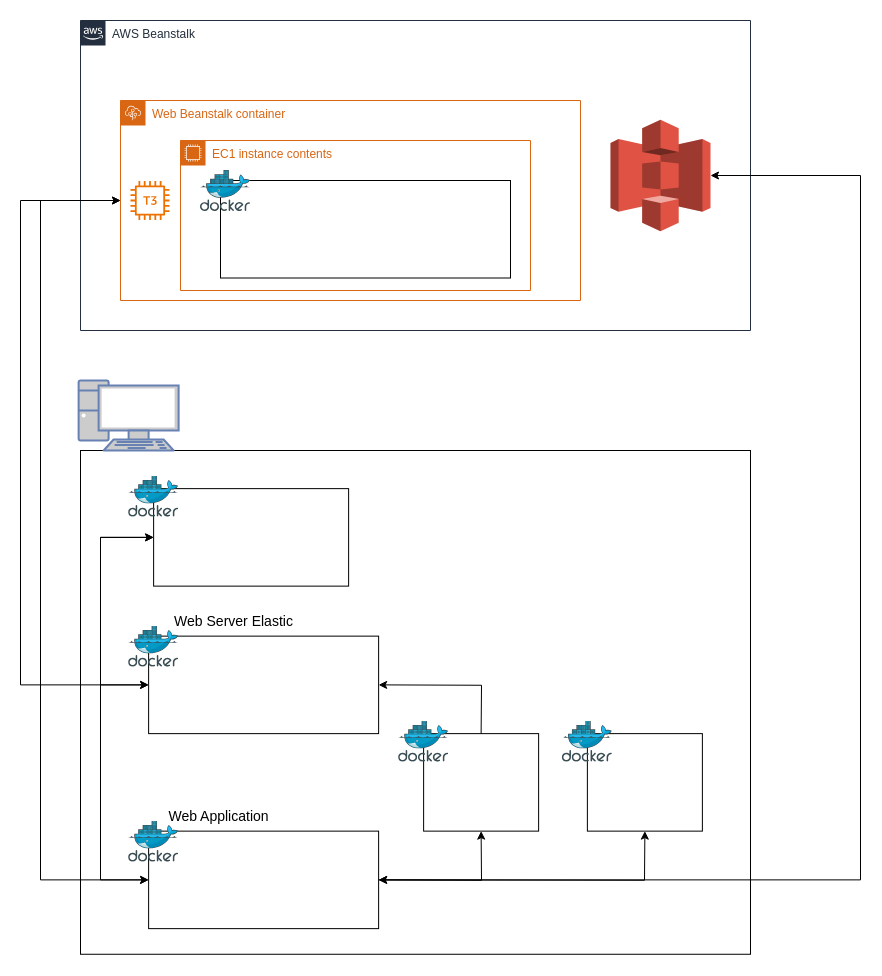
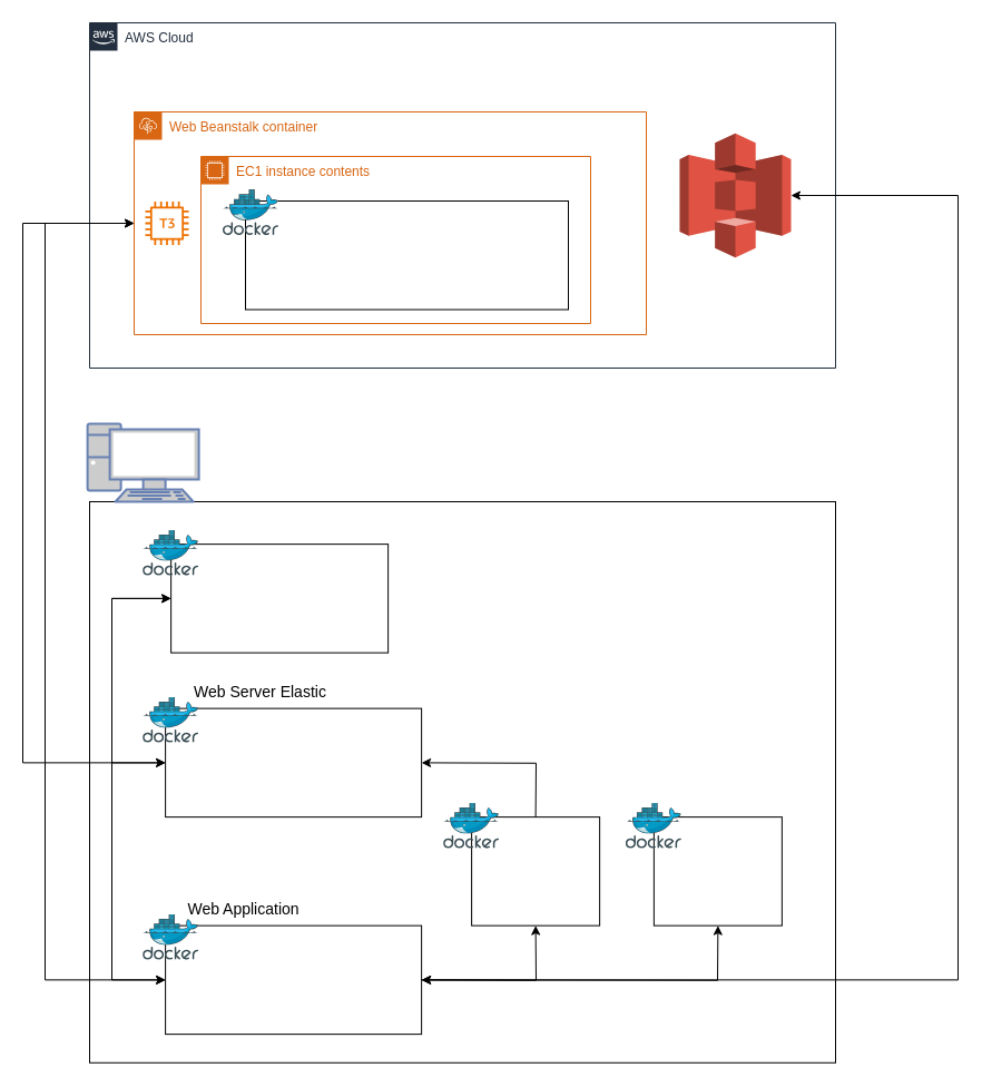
  <mxCell id="0" />
  <mxCell id="1" parent="0" />
- <mxCell id="2" value="AWS Beanstalk" style="points=[[0,0],[0.25,0],[0.5,0],[0.75,0],[1,0],[1,0.25],[1,0.5],[1,0.75],[1,1],[0.75,1],[0.5,1],[0.25,1],[0,1],[0,0.75],[0,0.5],[0,0.25]];outlineConnect=0;gradientColor=none;html=1;whiteSpace=wrap;fontSize=12;fontStyle=0;container=1;pointerEvents=0;collapsible=0;recursiveResize=0;shape=mxgraph.aws4.group;grIcon=mxgraph.aws4.group_aws_cloud_alt;strokeColor=#232F3E;fillColor=none;verticalAlign=top;align=left;spacingLeft=30;fontColor=#232F3E;dashed=0;" vertex="1" parent="1"><mxGeometry y="20" width="670" height="310" as="geometry" x="80" /></mxCell>
+ <mxCell id="2" value="AWS Cloud" style="points=[[0,0],[0.25,0],[0.5,0],[0.75,0],[1,0],[1,0.25],[1,0.5],[1,0.75],[1,1],[0.75,1],[0.5,1],[0.25,1],[0,1],[0,0.75],[0,0.5],[0,0.25]];outlineConnect=0;gradientColor=none;html=1;whiteSpace=wrap;fontSize=12;fontStyle=0;container=1;pointerEvents=0;collapsible=0;recursiveResize=0;shape=mxgraph.aws4.group;grIcon=mxgraph.aws4.group_aws_cloud_alt;strokeColor=#232F3E;fillColor=none;verticalAlign=top;align=left;spacingLeft=30;fontColor=#232F3E;dashed=0;" vertex="1" parent="1"><mxGeometry y="20" width="670" height="310" as="geometry" x="80" /></mxCell>
  <mxCell id="3" value="Web Beanstalk container" style="points=[[0,0],[0.25,0],[0.5,0],[0.75,0],[1,0],[1,0.25],[1,0.5],[1,0.75],[1,1],[0.75,1],[0.5,1],[0.25,1],[0,1],[0,0.75],[0,0.5],[0,0.25]];outlineConnect=0;gradientColor=none;html=1;whiteSpace=wrap;fontSize=12;fontStyle=0;container=1;pointerEvents=0;collapsible=0;recursiveResize=0;shape=mxgraph.aws4.group;grIcon=mxgraph.aws4.group_elastic_beanstalk;strokeColor=#D86613;fillColor=none;verticalAlign=top;align=left;spacingLeft=30;fontColor=#D86613;dashed=0;" vertex="1" parent="2"><mxGeometry x="40" y="80" width="460" height="200" as="geometry" /></mxCell>
  <mxCell id="4" value="EC1 instance contents" style="points=[[0,0],[0.25,0],[0.5,0],[0.75,0],[1,0],[1,0.25],[1,0.5],[1,0.75],[1,1],[0.75,1],[0.5,1],[0.25,1],[0,1],[0,0.75],[0,0.5],[0,0.25]];outlineConnect=0;gradientColor=none;html=1;whiteSpace=wrap;fontSize=12;fontStyle=0;container=1;pointerEvents=0;collapsible=0;recursiveResize=0;shape=mxgraph.aws4.group;grIcon=mxgraph.aws4.group_ec2_instance_contents;strokeColor=#D86613;fillColor=none;verticalAlign=top;align=left;spacingLeft=30;fontColor=#D86613;dashed=0;" vertex="1" parent="3"><mxGeometry x="60" y="40" width="350" height="150" as="geometry" /></mxCell>
  <mxCell id="5" value="" style="rounded=0;whiteSpace=wrap;html=1;" vertex="1" parent="4"><mxGeometry x="40" y="40" width="290" height="97.5" as="geometry" /></mxCell>
  <mxCell id="6" value="" style="shape=image;verticalLabelPosition=bottom;labelBackgroundColor=default;verticalAlign=top;aspect=fixed;imageAspect=0;image=https://download.logo.wine/logo/Ruby_on_Rails/Ruby_on_Rails-Logo.wine.png;" vertex="1" parent="4"><mxGeometry x="50" y="48.75" width="120" height="80" as="geometry" /></mxCell>
  <mxCell id="7" value="" style="image;sketch=0;aspect=fixed;html=1;points=[];align=center;fontSize=12;image=img/lib/mscae/Docker.svg;" vertex="1" parent="4"><mxGeometry x="20" y="30" width="50" height="41" as="geometry" /></mxCell>
  <mxCell id="8" value="" style="shape=image;verticalLabelPosition=bottom;labelBackgroundColor=default;verticalAlign=top;aspect=fixed;imageAspect=0;image=https://upload.wikimedia.org/wikipedia/commons/thumb/2/29/Postgresql_elephant.svg/993px-Postgresql_elephant.svg.png;" vertex="1" parent="4"><mxGeometry x="180" y="63.13" width="49.7" height="51.25" as="geometry" /></mxCell>
  <mxCell id="9" value="" style="shape=image;verticalLabelPosition=bottom;labelBackgroundColor=default;verticalAlign=top;aspect=fixed;imageAspect=0;image=https://cdn.freebiesupply.com/logos/large/2x/rabbitmq-logo-png-transparent.png;" vertex="1" parent="4"><mxGeometry x="270" y="64.38" width="47.25" height="50" as="geometry" /></mxCell>
  <mxCell id="10" value="" style="sketch=0;outlineConnect=0;fontColor=#232F3E;gradientColor=none;fillColor=#ED7100;strokeColor=none;dashed=0;verticalLabelPosition=bottom;verticalAlign=top;align=center;html=1;fontSize=12;fontStyle=0;aspect=fixed;pointerEvents=1;shape=mxgraph.aws4.t3_instance;" vertex="1" parent="3"><mxGeometry x="10" y="80.5" width="39" height="39" as="geometry" /></mxCell>
  <mxCell id="11" value="" style="outlineConnect=0;dashed=0;verticalLabelPosition=bottom;verticalAlign=top;align=center;html=1;shape=mxgraph.aws3.s3;fillColor=#E05243;gradientColor=none;" vertex="1" parent="2"><mxGeometry x="530" y="99.25" width="100" height="111.5" as="geometry" /></mxCell>
  <mxCell id="12" value="" style="rounded=0;whiteSpace=wrap;html=1;fillColor=none;" vertex="1" parent="1"><mxGeometry y="450" width="670" height="503.76" as="geometry" x="80" /></mxCell>
  <mxCell id="13" value="" style="rounded=0;whiteSpace=wrap;html=1;" vertex="1" parent="1"><mxGeometry x="148.12" y="635.63" width="230" height="97.5" as="geometry" /></mxCell>
  <mxCell id="14" value="" style="image;sketch=0;aspect=fixed;html=1;points=[];align=center;fontSize=12;image=img/lib/mscae/Docker.svg;" vertex="1" parent="1"><mxGeometry x="128.12" y="625.63" width="50" height="41" as="geometry" /></mxCell>
  <mxCell id="15" value="" style="shape=image;verticalLabelPosition=bottom;labelBackgroundColor=default;verticalAlign=top;aspect=fixed;imageAspect=0;image=https://uxwing.com/wp-content/themes/uxwing/download/brands-and-social-media/nest-js-icon.png;" vertex="1" parent="1"><mxGeometry x="188.12" y="649.38" width="70" height="70" as="geometry" /></mxCell>
  <mxCell id="16" value="" style="shape=image;verticalLabelPosition=bottom;labelBackgroundColor=default;verticalAlign=top;aspect=fixed;imageAspect=0;image=https://seeklogo.com/images/P/prisma-logo-3805665B69-seeklogo.com.png;" vertex="1" parent="1"><mxGeometry x="298.12" y="649.38" width="57.87" height="70" as="geometry" /></mxCell>
  <mxCell id="17" value="" style="rounded=0;whiteSpace=wrap;html=1;" vertex="1" parent="1"><mxGeometry x="148.12" y="830.63" width="230" height="97.5" as="geometry" /></mxCell>
  <mxCell id="18" value="" style="image;sketch=0;aspect=fixed;html=1;points=[];align=center;fontSize=12;image=img/lib/mscae/Docker.svg;" vertex="1" parent="1"><mxGeometry x="128.12" y="820.63" width="50" height="41" as="geometry" /></mxCell>
  <mxCell id="19" value="" style="shape=image;verticalLabelPosition=bottom;labelBackgroundColor=default;verticalAlign=top;aspect=fixed;imageAspect=0;image=https://uxwing.com/wp-content/themes/uxwing/download/brands-and-social-media/nest-js-icon.png;" vertex="1" parent="1"><mxGeometry x="188.12" y="844.38" width="70" height="70" as="geometry" /></mxCell>
  <mxCell id="20" value="" style="shape=image;verticalLabelPosition=bottom;labelBackgroundColor=default;verticalAlign=top;aspect=fixed;imageAspect=0;image=https://seeklogo.com/images/P/prisma-logo-3805665B69-seeklogo.com.png;" vertex="1" parent="1"><mxGeometry x="298.12" y="844.38" width="57.87" height="70" as="geometry" /></mxCell>
  <mxCell id="21" value="&lt;font style=&quot;font-size: 14px;&quot;&gt;Web Application&lt;/font&gt;" style="text;html=1;align=center;verticalAlign=middle;resizable=0;points=[];autosize=1;strokeColor=none;fillColor=none;" vertex="1" parent="1"><mxGeometry x="148.12" y="800.63" width="140" height="30" as="geometry" /></mxCell>
  <mxCell id="22" value="&lt;font style=&quot;font-size: 14px;&quot;&gt;Web Server Elastic&lt;/font&gt;" style="text;html=1;align=center;verticalAlign=middle;resizable=0;points=[];autosize=1;strokeColor=none;fillColor=none;" vertex="1" parent="1"><mxGeometry x="148.12" y="605.63" width="170" height="30" as="geometry" /></mxCell>
  <mxCell id="23" value="" style="rounded=0;whiteSpace=wrap;html=1;" vertex="1" parent="1"><mxGeometry x="423.12" y="733.13" width="115" height="97.5" as="geometry" /></mxCell>
  <mxCell id="24" value="" style="image;sketch=0;aspect=fixed;html=1;points=[];align=center;fontSize=12;image=img/lib/mscae/Docker.svg;" vertex="1" parent="1"><mxGeometry x="398.12" y="720.63" width="50" height="41" as="geometry" /></mxCell>
  <mxCell id="25" value="" style="shape=image;verticalLabelPosition=bottom;labelBackgroundColor=default;verticalAlign=top;aspect=fixed;imageAspect=0;image=https://cdn.freebiesupply.com/logos/large/2x/rabbitmq-logo-png-transparent.png;" vertex="1" parent="1"><mxGeometry x="450.5" y="750" width="60.24" height="63.75" as="geometry" /></mxCell>
  <mxCell id="26" value="" style="rounded=0;whiteSpace=wrap;html=1;" vertex="1" parent="1"><mxGeometry x="153.12" y="488.13" width="195" height="97.5" as="geometry" /></mxCell>
  <mxCell id="27" value="" style="image;sketch=0;aspect=fixed;html=1;points=[];align=center;fontSize=12;image=img/lib/mscae/Docker.svg;" vertex="1" parent="1"><mxGeometry x="128.12" y="475.63" width="50" height="41" as="geometry" /></mxCell>
  <mxCell id="28" value="" style="shape=image;verticalLabelPosition=bottom;labelBackgroundColor=default;verticalAlign=top;aspect=fixed;imageAspect=0;image=https://upload.wikimedia.org/wikipedia/labs/8/8e/Mysql_logo.png;" vertex="1" parent="1"><mxGeometry x="182.87" y="501.87" width="135.5" height="70" as="geometry" /></mxCell>
  <mxCell id="29" value="" style="rounded=0;whiteSpace=wrap;html=1;" vertex="1" parent="1"><mxGeometry x="586.88" y="733.13" width="115" height="97.5" as="geometry" /></mxCell>
  <mxCell id="30" value="" style="image;sketch=0;aspect=fixed;html=1;points=[];align=center;fontSize=12;image=img/lib/mscae/Docker.svg;" vertex="1" parent="1"><mxGeometry x="561.88" y="720.63" width="50" height="41" as="geometry" /></mxCell>
  <mxCell id="31" value="" style="shape=image;verticalLabelPosition=bottom;labelBackgroundColor=default;verticalAlign=top;aspect=fixed;imageAspect=0;image=https://cdn.icon-icons.com/icons2/2415/PNG/512/redis_plain_logo_icon_146366.png;" vertex="1" parent="1"><mxGeometry x="607.5" y="744.99" width="73.76" height="73.76" as="geometry" /></mxCell>
  <mxCell id="32" value="" style="endArrow=classic;html=1;rounded=0;exitX=1;exitY=0.5;exitDx=0;exitDy=0;entryX=0.5;entryY=1;entryDx=0;entryDy=0;" edge="1" parent="1" source="17" target="23"><mxGeometry width="50" height="50" relative="1" as="geometry"><mxPoint x="465" y="613.76" as="sourcePoint" /><mxPoint x="515" y="563.76" as="targetPoint" /><Array as="points"><mxPoint x="481" y="879.76" /></Array></mxGeometry></mxCell>
  <mxCell id="33" value="" style="endArrow=classic;html=1;rounded=0;exitX=0.5;exitY=0;exitDx=0;exitDy=0;entryX=1;entryY=0.5;entryDx=0;entryDy=0;" edge="1" parent="1" source="23" target="13"><mxGeometry width="50" height="50" relative="1" as="geometry"><mxPoint x="465" y="613.76" as="sourcePoint" /><mxPoint x="515" y="563.76" as="targetPoint" /><Array as="points"><mxPoint x="481" y="684.76" /></Array></mxGeometry></mxCell>
  <mxCell id="34" value="" style="endArrow=classic;startArrow=classic;html=1;rounded=0;exitX=1;exitY=0.5;exitDx=0;exitDy=0;entryX=0.5;entryY=1;entryDx=0;entryDy=0;" edge="1" parent="1" source="17" target="29"><mxGeometry width="50" height="50" relative="1" as="geometry"><mxPoint x="545" y="911.63" as="sourcePoint" /><mxPoint x="595" y="861.63" as="targetPoint" /><Array as="points"><mxPoint x="644" y="879.76" /></Array></mxGeometry></mxCell>
  <mxCell id="35" value="" style="endArrow=classic;startArrow=classic;html=1;rounded=0;exitX=1;exitY=0.5;exitDx=0;exitDy=0;entryX=1;entryY=0.5;entryDx=0;entryDy=0;entryPerimeter=0;edgeStyle=elbowEdgeStyle;" edge="1" parent="1" source="17" target="11"><mxGeometry width="50" height="50" relative="1" as="geometry"><mxPoint x="545.74" y="834.37" as="sourcePoint" /><mxPoint x="830" y="430" as="targetPoint" /><Array as="points"><mxPoint x="860" y="480" /></Array></mxGeometry></mxCell>
  <mxCell id="36" value="" style="endArrow=classic;startArrow=classic;html=1;rounded=0;edgeStyle=elbowEdgeStyle;exitX=0;exitY=0.5;exitDx=0;exitDy=0;entryX=0;entryY=0.5;entryDx=0;entryDy=0;" edge="1" parent="1" source="17" target="26"><mxGeometry width="50" height="50" relative="1" as="geometry"><mxPoint x="310" y="613.76" as="sourcePoint" /><mxPoint x="360" y="563.76" as="targetPoint" /><Array as="points"><mxPoint x="100" y="723.76" /></Array></mxGeometry></mxCell>
  <mxCell id="37" value="" style="endArrow=classic;startArrow=classic;html=1;rounded=0;exitX=0;exitY=0.5;exitDx=0;exitDy=0;edgeStyle=elbowEdgeStyle;entryX=0;entryY=0.5;entryDx=0;entryDy=0;" edge="1" parent="1" source="13" target="26"><mxGeometry width="50" height="50" relative="1" as="geometry"><mxPoint x="310" y="613.76" as="sourcePoint" /><mxPoint x="360" y="563.76" as="targetPoint" /><Array as="points"><mxPoint x="100" y="623.76" /></Array></mxGeometry></mxCell>
  <mxCell id="38" value="" style="endArrow=classic;startArrow=classic;html=1;rounded=0;edgeStyle=elbowEdgeStyle;exitX=0;exitY=0.5;exitDx=0;exitDy=0;entryX=0;entryY=0.5;entryDx=0;entryDy=0;" edge="1" parent="1" source="17" target="3"><mxGeometry width="50" height="50" relative="1" as="geometry"><mxPoint x="250" y="520" as="sourcePoint" /><mxPoint x="300" y="470" as="targetPoint" /><Array as="points"><mxPoint x="40" y="630" /></Array></mxGeometry></mxCell>
  <mxCell id="39" value="" style="endArrow=classic;startArrow=classic;html=1;rounded=0;exitX=0;exitY=0.5;exitDx=0;exitDy=0;edgeStyle=elbowEdgeStyle;entryX=0;entryY=0.5;entryDx=0;entryDy=0;" edge="1" parent="1" source="13" target="3"><mxGeometry width="50" height="50" relative="1" as="geometry"><mxPoint x="240" y="520" as="sourcePoint" /><mxPoint x="290" y="470" as="targetPoint" /><Array as="points"><mxPoint x="20" y="410" /></Array></mxGeometry></mxCell>
  <mxCell id="40" value="" style="fontColor=#0066CC;verticalAlign=top;verticalLabelPosition=bottom;labelPosition=center;align=center;html=1;outlineConnect=0;fillColor=#CCCCCC;strokeColor=#6881B3;gradientColor=none;gradientDirection=north;strokeWidth=2;shape=mxgraph.networks.pc;" vertex="1" parent="1"><mxGeometry x="78.12" y="380" width="100" height="70" as="geometry" /></mxCell>
